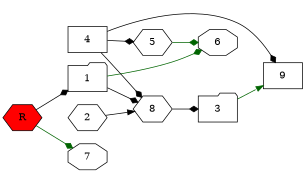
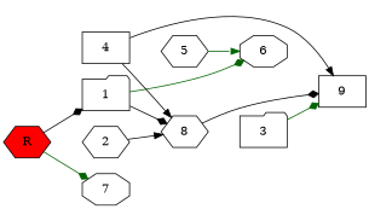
  digraph {
    rankdir=LR
    node [shape=hexagon]
    edge [arrowhead=diamond color=black]
    1 [shape=folder]
    8
    6 [shape=octagon]
    5
    3 [shape=folder]
    2
    9 [shape=box]
    4 [shape=box]
    R [fillcolor="#ff0000" style=filled]
    7 [shape=octagon]
    1 -> 8
    1 -> 6 [color=darkgreen]
-   8 -> 3
-   5 -> 6 [color=darkgreen]
-   3 -> 9 [arrowhead=normal color=darkgreen]
+   8 -> 9
+   5 -> 6 [arrowhead=normal color=darkgreen]
+   3 -> 9 [color=darkgreen]
    2 -> 8 [arrowhead=normal]
-   4 -> 8
-   4 -> 5
-   4 -> 9
+   4 -> 8 [arrowhead=normal]
+   4 -> 9 [arrowhead=normal]
    R -> 1
    R -> 7 [color=darkgreen]
  }
